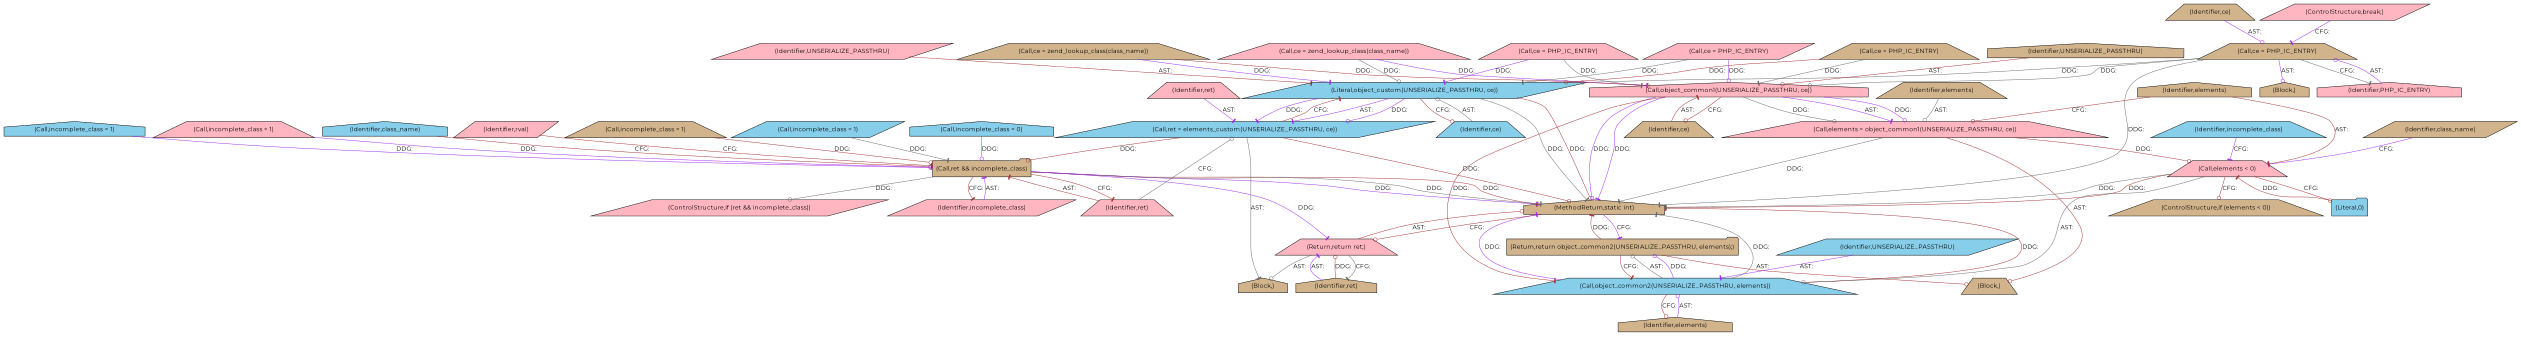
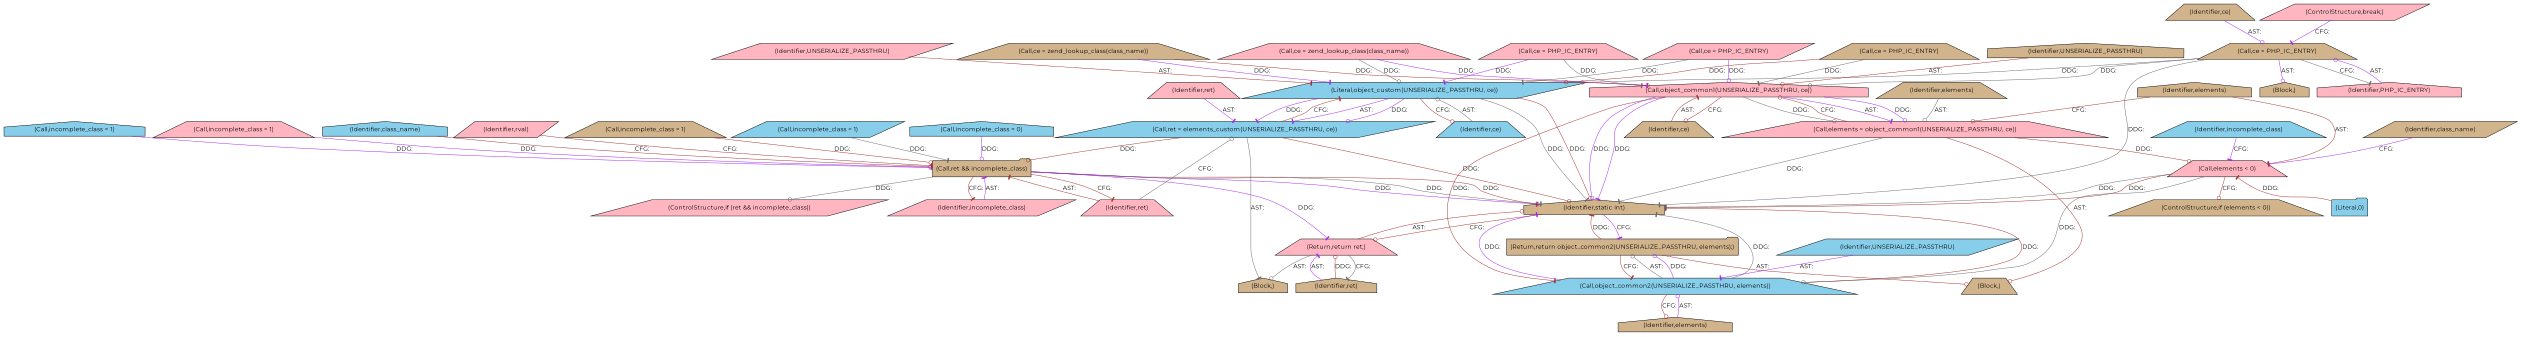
  digraph {
    fontname=Montserrat
    node [fillcolor=tan fontname=Montserrat shape=trapezium style=filled]
    edge [arrowhead=tee color=brown fontname=Montserrat]
    n1 [label="(Call,ce = PHP_IC_ENTRY)"]
    n2 [fillcolor=skyblue label="(Literal,object_custom(UNSERIALIZE_PASSTHRU, ce))" shape=parallelogram]
    n3 [fillcolor=lightpink label="(Call,object_common1(UNSERIALIZE_PASSTHRU, ce))" shape=house]
-   n4 [label="(MethodReturn,static int)" shape=house]
+   n4 [label="(Identifier,static int)" shape=house]
    n5 [label="(Block,)" shape=house]
    n6 [fillcolor=lightpink label="(Identifier,PHP_IC_ENTRY)" shape=house]
    n7 [fillcolor=skyblue label="(Call,ret = elements_custom(UNSERIALIZE_PASSTHRU, ce))" shape=parallelogram]
    n8 [fillcolor=skyblue label="(Identifier,ce)"]
    n9 [fillcolor=lightpink label="(Call,elements = object_common1(UNSERIALIZE_PASSTHRU, ce))"]
    n10 [fillcolor=skyblue label="(Call,object_common2(UNSERIALIZE_PASSTHRU, elements))"]
    n11 [label="(Identifier,ce)"]
    n12 [fillcolor=lightpink label="(Return,return ret;)"]
    n13 [label="(Return,return object_common2(UNSERIALIZE_PASSTHRU, elements);)" shape=folder]
    n14 [label="(Call,ret && incomplete_class)" shape=folder]
    n15 [label="(Block,)" shape=house]
    n16 [fillcolor=lightpink label="(ControlStructure,if (ret && incomplete_class))" shape=parallelogram]
    n17 [fillcolor=lightpink label="(Identifier,ret)"]
    n18 [fillcolor=lightpink label="(Identifier,incomplete_class)" shape=parallelogram]
    n19 [label="(Identifier,ret)" shape=house]
    n20 [fillcolor=lightpink label="(Call,elements < 0)"]
    n21 [label="(Block,)"]
    n22 [label="(Identifier,elements)" shape=house]
    n23 [fillcolor=skyblue label="(Literal,0)" shape=folder]
    n24 [label="(ControlStructure,if (elements < 0))"]
    n25 [fillcolor=skyblue label="(Identifier,UNSERIALIZE_PASSTHRU)" shape=parallelogram]
    n26 [fillcolor=lightpink label="(Call,ce = PHP_IC_ENTRY)"]
    n27 [fillcolor=skyblue label="(Identifier,incomplete_class)"]
    n28 [fillcolor=lightpink label="(Identifier,UNSERIALIZE_PASSTHRU)" shape=parallelogram]
    n29 [fillcolor=lightpink label="(Call,ce = zend_lookup_class(class_name))"]
    n30 [fillcolor=lightpink label="(Call,ce = PHP_IC_ENTRY)" shape=parallelogram]
    n31 [fillcolor=skyblue label="(Call,incomplete_class = 0)" shape=house]
    n32 [label="(Identifier,UNSERIALIZE_PASSTHRU)" shape=house]
    n33 [label="(Identifier,ce)"]
    n34 [label="(Call,ce = PHP_IC_ENTRY)"]
    n35 [fillcolor=lightpink label="(Identifier,ret)"]
    n36 [fillcolor=skyblue label="(Call,incomplete_class = 1)" shape=house]
    n37 [fillcolor=lightpink label="(Call,incomplete_class = 1)"]
    n38 [fillcolor=skyblue label="(Identifier,class_name)" shape=house]
    n39 [fillcolor=lightpink label="(Identifier,rval)" shape=parallelogram]
    n40 [label="(Call,ce = zend_lookup_class(class_name))"]
    n41 [label="(Identifier,class_name)" shape=parallelogram]
    n42 [label="(Call,incomplete_class = 1)"]
    n43 [fillcolor=skyblue label="(Call,incomplete_class = 1)" shape=parallelogram]
    n44 [label="(Identifier,elements)"]
    n45 [label="(Identifier,elements)" shape=house]
    n46 [fillcolor=lightpink label="(ControlStructure,break;)" shape=parallelogram]
    n1 -> n2 [arrowhead=odot color=gray40 label="DDG: "]
    n1 -> n3 [arrowhead=odot color=gray40 label="DDG: "]
    n1 -> n4 [color=gray40 label="DDG: "]
    n1 -> n5 [arrowhead=odot color=purple label="AST: "]
    n1 -> n6 [color=gray40 label="CFG: "]
    n2 -> n4 [arrowhead=odot label="DDG: "]
    n2 -> n4 [color=gray40 label="DDG: "]
    n2 -> n7 [color=purple label="AST: "]
    n2 -> n7 [arrowhead=odot color=purple label="DDG: "]
    n2 -> n7 [color=purple label="DDG: "]
    n2 -> n8 [arrowhead=odot label="CFG: "]
    n3 -> n4 [color=purple label="DDG: "]
    n3 -> n4 [arrowhead=odot color=purple label="DDG: "]
    n3 -> n9 [color=purple label="AST: "]
    n3 -> n9 [arrowhead=odot color=purple label="DDG: "]
    n3 -> n9 [arrowhead=odot color=gray40 label="DDG: "]
    n3 -> n10 [label="DDG: "]
    n3 -> n11 [arrowhead=odot label="CFG: "]
    n4 -> n12 [arrowhead=odot label="CFG: "]
    n4 -> n13 [color=purple label="CFG: "]
    n6 -> n1 [arrowhead=odot color=purple label="AST: "]
    n7 -> n2 [label="CFG: "]
    n7 -> n4 [arrowhead=odot label="DDG: "]
    n7 -> n14 [arrowhead=odot label="DDG: "]
    n7 -> n15 [color=gray40 label="AST: "]
    n8 -> n2 [arrowhead=odot color=gray40 label="AST: "]
+   n9 -> n3 [arrowhead=odot label="CFG: "]
    n9 -> n4 [color=gray40 label="DDG: "]
    n9 -> n20 [arrowhead=odot label="DDG: "]
    n9 -> n21 [arrowhead=odot label="AST: "]
    n10 -> n4 [color=gray40 label="DDG: "]
    n10 -> n4 [label="DDG: "]
    n10 -> n4 [color=purple label="DDG: "]
    n10 -> n13 [arrowhead=odot color=gray40 label="AST: "]
    n10 -> n13 [arrowhead=odot color=purple label="DDG: "]
    n10 -> n22 [arrowhead=odot label="CFG: "]
    n11 -> n3 [label="AST: "]
    n12 -> n4 [arrowhead=odot label="AST: "]
    n12 -> n15 [arrowhead=odot color=gray40 label="AST: "]
    n12 -> n19 [color=gray40 label="CFG: "]
    n13 -> n4 [label="DDG: "]
    n13 -> n10 [label="CFG: "]
    n13 -> n21 [arrowhead=odot label="AST: "]
    n14 -> n4 [label="DDG: "]
    n14 -> n4 [arrowhead=odot color=purple label="DDG: "]
    n14 -> n4 [color=gray40 label="DDG: "]
    n14 -> n12 [color=purple label="DDG: "]
    n14 -> n16 [arrowhead=odot color=gray40 label="DDG: "]
    n14 -> n17 [label="CFG: "]
    n14 -> n18 [label="CFG: "]
    n17 -> n7 [arrowhead=odot color=gray40 label="CFG: "]
    n17 -> n14 [label="AST: "]
    n18 -> n14 [color=purple label="AST: "]
    n19 -> n12 [color=purple label="AST: "]
    n19 -> n12 [arrowhead=odot label="DDG: "]
    n20 -> n4 [label="DDG: "]
    n20 -> n4 [color=gray40 label="DDG: "]
-   n20 -> n10 [arrowhead=odot color=gray40 label="AST: "]
-   n20 -> n23 [arrowhead=odot label="CFG: "]
+   n20 -> n10 [arrowhead=odot color=gray40 label="DDG: "]
    n20 -> n24 [arrowhead=odot label="CFG: "]
    n22 -> n10 [arrowhead=odot color=purple label="AST: "]
    n23 -> n20 [label="DDG: "]
    n25 -> n10 [color=purple label="AST: "]
    n26 -> n2 [color=purple label="DDG: "]
    n26 -> n3 [color=gray40 label="DDG: "]
    n27 -> n20 [color=purple label="CFG: "]
    n28 -> n2 [label="AST: "]
    n29 -> n2 [arrowhead=odot color=gray40 label="DDG: "]
    n29 -> n3 [color=purple label="DDG: "]
    n30 -> n2 [color=gray40 label="DDG: "]
    n30 -> n3 [arrowhead=odot color=purple label="DDG: "]
    n31 -> n14 [arrowhead=odot color=purple label="DDG: "]
    n32 -> n3 [arrowhead=odot label="AST: "]
    n33 -> n1 [arrowhead=odot color=purple label="AST: "]
    n34 -> n2 [arrowhead=odot label="DDG: "]
    n34 -> n3 [color=gray40 label="DDG: "]
    n35 -> n7 [color=purple label="AST: "]
    n36 -> n14 [arrowhead=odot color=purple label="DDG: "]
    n37 -> n14 [color=purple label="DDG: "]
    n38 -> n14 [arrowhead=odot label="CFG: "]
    n39 -> n14 [label="CFG: "]
    n40 -> n2 [color=purple label="DDG: "]
    n40 -> n3 [arrowhead=odot label="DDG: "]
    n41 -> n20 [color=purple label="CFG: "]
    n42 -> n14 [arrowhead=odot label="DDG: "]
    n43 -> n14 [color=gray40 label="DDG: "]
    n44 -> n9 [arrowhead=odot color=gray40 label="AST: "]
    n45 -> n9 [arrowhead=odot label="CFG: "]
    n45 -> n20 [label="AST: "]
    n46 -> n1 [color=purple label="CFG: "]
  }
